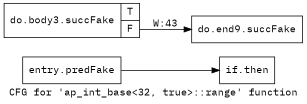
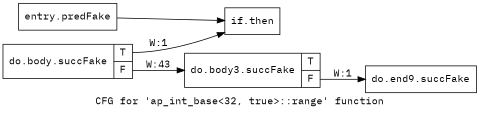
  digraph {
    fontname="IBM Plex Mono"
    label="CFG for 'ap_int_base\<32, true\>::range' function"
    rankdir=LR
    node [fontname="IBM Plex Mono" shape=record filename="/home/omerfaruk/tools/Xilinx/Vitis_HLS/2023.2/include/etc/ap_int_base.h" linenumber=1042]
    edge [execusionnum=42 filename="/home/omerfaruk/tools/Xilinx/Vitis_HLS/2023.2/include/etc/ap_int_base.h" fontname="IBM Plex Mono" tailport=s0]
    n1 [label="{entry.predFake}" filename="" linenumber=""]
    n2 [label="{if.then}"]
+   n3 [label="{do.body.succFake|{<s0>T|<s1>F}}"]
    n4 [label="{do.body3.succFake|{<s0>T|<s1>F}}" linenumber=1043]
    n5 [label="{do.end9.succFake}" linenumber=1044]
    n1 -> n2
-   n4 -> n5 [label="W:43" tailport=s1]
+   n3 -> n2 [label="W:1" execusionnum="" filename=""]
+   n3 -> n4 [label="W:43" tailport=s1]
+   n4 -> n5 [label="W:1" tailport=s1]
  }
